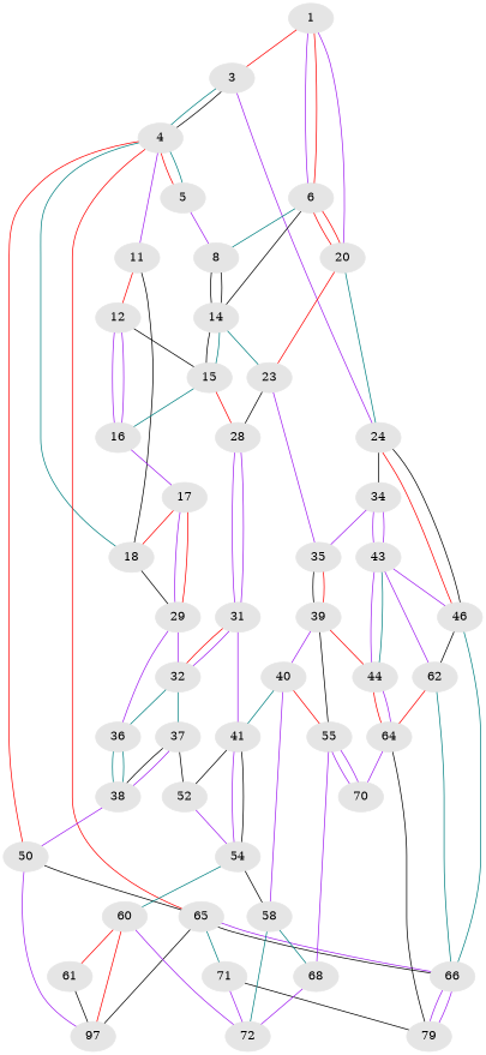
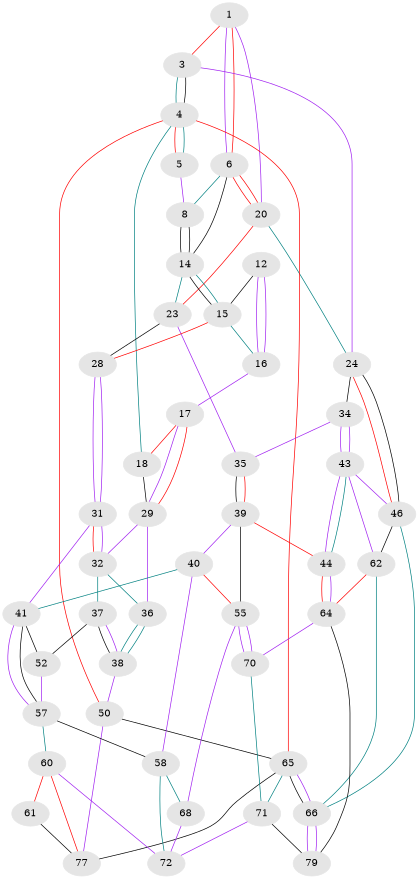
  graph {
    node [color=gray90 style=filled]
    edge [color=purple]
    1 [super="+2"]
    3
    6 [super="+7"]
    20 [super="+22"]
    4 [super="+10"]
    24 [super="+25"]
    8
    14 [super="+21"]
    23 [super="+27"]
    5 [super="+9"]
-   11
    18 [super="+26"]
    50
    65 [super="+76"]
    34
    46 [super="+47"]
    12 [super="+13"]
    29 [super="+30"]
-   77 [super="+80" label=97]
+   77 [super="+80"]
    66 [super="+67"]
    71 [super="+75"]
    15 [super="+19"]
    16
    28
    17
    35
    31
    32 [super="+33"]
    36
    39 [super="+45"]
    43 [super="+48"]
    62 [super="+63"]
    41 [super="+42"]
    37
    38 [super="+49"]
    n36 [label=52 super="+52"]
-   54 [super="+59"]
+   54 [super="+59" label=57]
    44
    40 [super="+57"]
    55 [super="+56"]
    58 [super="+69"]
    64 [super="+73"]
    68
    70
    72 [super="+74"]
    60 [super="+78"]
    79
    61
    1 -- 3 [color=red]
    1 -- 6
    1 -- 6 [color=red]
    1 -- 20
    3 -- 4 [color=teal]
    3 -- 4 [color=black]
    3 -- 24
    6 -- 20 [color=red]
    6 -- 20 [color=red]
    6 -- 8 [color=teal]
    6 -- 14 [color=black]
    20 -- 24 [color=teal]
    20 -- 23 [color=red]
    4 -- 5 [color=red]
    4 -- 5 [color=teal]
-   4 -- 11
    4 -- 18 [color=teal]
    4 -- 50 [color=red]
    4 -- 65 [color=red]
    24 -- 34 [color=black]
    24 -- 46 [color=red]
    24 -- 46 [color=black]
    8 -- 14 [color=black]
    8 -- 14 [color=black]
    14 -- 23 [color=teal]
    14 -- 15 [color=black]
    14 -- 15 [color=teal]
    23 -- 28 [color=black]
    23 -- 35
    5 -- 8
-   11 -- 18 [color=black]
-   11 -- 12 [color=red]
    18 -- 29 [color=black]
    50 -- 65 [color=black]
    50 -- 77
    65 -- 77 [color=black]
    65 -- 66 [color=black]
    65 -- 66
    65 -- 71 [color=teal]
    34 -- 35
    34 -- 43
    34 -- 43
    46 -- 66 [color=teal]
    46 -- 62 [color=black]
    12 -- 15 [color=black]
    12 -- 16
    12 -- 16
    29 -- 32
    29 -- 36
    66 -- 79
    66 -- 79
    71 -- 72
    71 -- 79 [color=black]
    15 -- 16 [color=teal]
    15 -- 28 [color=red]
    16 -- 17
    28 -- 31
    28 -- 31
    17 -- 18 [color=red]
    17 -- 29
    17 -- 29 [color=red]
    35 -- 39 [color=black]
    35 -- 39 [color=red]
    31 -- 32 [color=red]
    31 -- 32
    31 -- 41
    32 -- 36 [color=teal]
    32 -- 37 [color=teal]
    36 -- 38 [color=teal]
    36 -- 38 [color=teal]
    39 -- 44 [color=red]
    39 -- 40
    39 -- 55 [color=black]
    43 -- 46
    43 -- 62
    43 -- 44
    43 -- 44 [color=teal]
    62 -- 66 [color=teal]
    62 -- 64 [color=red]
    41 -- n36 [color=black]
    41 -- 54
    41 -- 54 [color=black]
    37 -- 38 [color=black]
    37 -- 38
    37 -- n36 [color=black]
    38 -- 50
    n36 -- 54
    54 -- 58 [color=black]
    54 -- 60 [color=teal]
    44 -- 64 [color=red]
    44 -- 64
    40 -- 41 [color=teal]
    40 -- 55 [color=red]
    40 -- 58
    55 -- 68
    55 -- 70
    55 -- 70
    58 -- 68 [color=teal]
    58 -- 72 [color=teal]
    64 -- 70
    64 -- 79 [color=black]
    68 -- 72
+   70 -- 71 [color=teal]
    60 -- 77 [color=red]
    60 -- 72
    60 -- 61 [color=red]
    61 -- 77 [color=black]
  }
